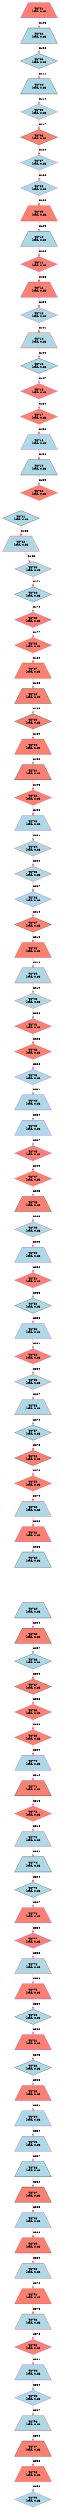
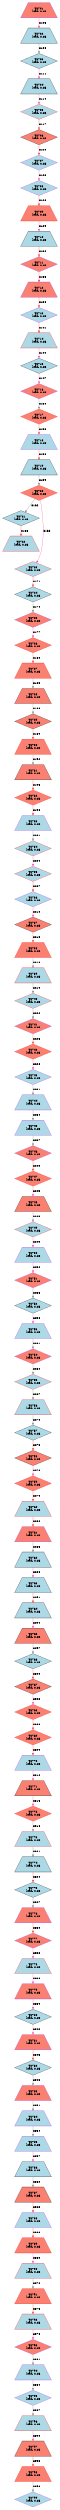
  digraph {
    node [color=purple fillcolor=lightblue shape=trapezium style=filled]
    edge [color=gray40]
    n1 [fillcolor=salmon label="T2701\n load: 0.25"]
    n2 [color=black label="T2702\n load: 0.25"]
    n3 [color=black label="T2703\n load: 0.25" shape=diamond]
    n4 [color=black label="T2704\n load: 0.25"]
    n5 [color=red label="T2705\n load: 0.25" shape=diamond]
    n6 [color=black fillcolor=salmon label="T2706\n load: 0.25" shape=diamond]
    n7 [label="T2707\n load: 0.25" shape=diamond]
    n8 [label="T2708\n load: 0.25" shape=diamond]
    n9 [color=red fillcolor=salmon label="T2709\n load: 0.25"]
    n10 [color=black label="T2710\n load: 0.25"]
    n11 [fillcolor=salmon label="T2711\n load: 0.25" shape=diamond]
    n12 [fillcolor=salmon label="T2712\n load: 0.25"]
    n13 [label="T2713\n load: 0.25" shape=diamond]
    n14 [color=red label="T2714\n load: 0.25"]
    n15 [color=black label="T2715\n load: 0.25" shape=diamond]
    n16 [fillcolor=salmon label="T2716\n load: 0.25" shape=diamond]
    n17 [color=red fillcolor=salmon label="T2717\n load: 0.25" shape=diamond]
    n18 [label="T2718\n load: 0.25"]
    n19 [color=black label="T2719\n load: 0.25"]
    n20 [color=red fillcolor=salmon label="T2720\n load: 0.25" shape=diamond]
    n21 [color=black label="T2721\n load: 0.25" shape=diamond]
    n22 [color=red label="T2722\n load: 0.25"]
    n23 [color=red label="T2723\n load: 0.25" shape=diamond]
    n24 [color=black label="T2724\n load: 0.25" shape=diamond]
    n25 [fillcolor=salmon label="T2725\n load: 0.25" shape=diamond]
    n26 [color=red fillcolor=salmon label="T2726\n load: 0.25" shape=diamond]
    n27 [color=red fillcolor=salmon label="T2727\n load: 0.25"]
    n28 [color=black fillcolor=salmon label="T2728\n load: 0.25"]
    n29 [color=black fillcolor=salmon label="T2729\n load: 0.25" shape=diamond]
    n30 [color=red fillcolor=salmon label="T2730\n load: 0.25"]
    n31 [color=black fillcolor=salmon label="T2731\n load: 0.25"]
    n32 [color=red fillcolor=salmon label="T2732\n load: 0.25" shape=diamond]
    n33 [label="T2733\n load: 0.25"]
    n34 [color=red label="T2734\n load: 0.25" shape=diamond]
    n35 [color=red label="T2735\n load: 0.25" shape=diamond]
    n36 [label="T2736\n load: 0.25" shape=diamond]
    n37 [color=black fillcolor=salmon label="T2737\n load: 0.25" shape=diamond]
    n38 [color=red fillcolor=salmon label="T2738\n load: 0.25"]
    n39 [color=red label="T2739\n load: 0.25"]
    n40 [color=red label="T2740\n load: 0.25" shape=diamond]
    n41 [fillcolor=salmon label="T2741\n load: 0.25" shape=diamond]
    n42 [color=red fillcolor=salmon label="T2742\n load: 0.25" shape=diamond]
    n43 [label="T2743\n load: 0.25" shape=diamond]
    n44 [label="T2744\n load: 0.25"]
    n45 [label="T2745\n load: 0.25"]
    n46 [fillcolor=salmon label="T2746\n load: 0.25" shape=diamond]
    n47 [color=red fillcolor=salmon label="T2747\n load: 0.25" shape=diamond]
    n48 [color=black fillcolor=salmon label="T2748\n load: 0.25"]
    n49 [color=red label="T2749\n load: 0.25" shape=diamond]
    n50 [label="T2750\n load: 0.25"]
    n51 [fillcolor=salmon label="T2751\n load: 0.25" shape=diamond]
    n52 [color=black label="T2752\n load: 0.25" shape=diamond]
    n53 [label="T2753\n load: 0.25"]
    n54 [fillcolor=salmon label="T2754\n load: 0.25" shape=diamond]
    n55 [color=red label="T2755\n load: 0.25" shape=diamond]
    n56 [color=red label="T2756\n load: 0.25"]
    n57 [color=black label="T2757\n load: 0.25" shape=diamond]
    n58 [color=black fillcolor=salmon label="T2758\n load: 0.25" shape=diamond]
    n59 [color=red fillcolor=salmon label="T2759\n load: 0.25" shape=diamond]
    n60 [color=red label="T2760\n load: 0.25"]
    n61 [fillcolor=salmon label="T2761\n load: 0.25"]
    n62 [color=black label="T2762\n load: 0.25"]
+   n63 [color=black label="T2763\n load: 0.25"]
    n64 [color=black label="T2764\n load: 0.25"]
    n65 [color=black fillcolor=salmon label="T2765\n load: 0.25"]
    n66 [color=black label="T2766\n load: 0.25" shape=diamond]
    n67 [color=black fillcolor=salmon label="T2767\n load: 0.25" shape=diamond]
    n68 [color=red fillcolor=salmon label="T2768\n load: 0.25" shape=diamond]
    n69 [color=red fillcolor=salmon label="T2769\n load: 0.25" shape=diamond]
    n70 [label="T2770\n load: 0.25"]
    n71 [color=black fillcolor=salmon label="T2771\n load: 0.25"]
    n72 [color=red fillcolor=salmon label="T2772\n load: 0.25" shape=diamond]
    n73 [color=red label="T2773\n load: 0.25"]
    n74 [color=black label="T2774\n load: 0.25"]
    n75 [color=black label="T2775\n load: 0.25" shape=diamond]
    n76 [fillcolor=salmon label="T2776\n load: 0.25"]
    n77 [fillcolor=salmon label="T2777\n load: 0.25" shape=diamond]
    n78 [color=red label="T2778\n load: 0.25"]
    n79 [fillcolor=salmon label="T2779\n load: 0.25"]
    n80 [color=black label="T2780\n load: 0.25" shape=diamond]
    n81 [fillcolor=salmon label="T2781\n load: 0.25"]
    n82 [color=black label="T2782\n load: 0.25" shape=diamond]
    n83 [fillcolor=salmon label="T2783\n load: 0.25"]
    n84 [label="T2784\n load: 0.25"]
    n85 [label="T2785\n load: 0.25"]
    n86 [color=black label="T2786\n load: 0.25"]
    n87 [color=black fillcolor=salmon label="T2787\n load: 0.25"]
    n88 [label="T2788\n load: 0.25"]
    n89 [color=red fillcolor=salmon label="T2789\n load: 0.25"]
    n90 [color=red label="T2790\n load: 0.25"]
    n91 [color=red fillcolor=salmon label="T2791\n load: 0.25"]
    n92 [color=red label="T2792\n load: 0.25"]
    n93 [fillcolor=salmon label="T2793\n load: 0.25" shape=diamond]
    n94 [label="T2794\n load: 0.25"]
    n95 [label="T2795\n load: 0.25" shape=diamond]
    n96 [color=red label="T2796\n load: 0.25"]
    n97 [color=black fillcolor=salmon label="T2797\n load: 0.25"]
    n98 [color=red fillcolor=salmon label="T2798\n load: 0.25"]
    n99 [label="T2799\n load: 0.25" shape=diamond]
    n1 -> n2 [color=deeppink label=8105]
    n2 -> n3 [label=8108]
    n3 -> n4 [color=deeppink label=8111]
    n4 -> n5 [color=deeppink label=8114]
    n5 -> n6 [color=red label=8117]
    n6 -> n7 [color=red label=8120]
    n7 -> n8 [color=deeppink label=8123]
    n8 -> n9 [color=red label=8126]
    n9 -> n10 [color=deeppink label=8129]
    n10 -> n11 [color=red label=8132]
    n11 -> n12 [color=red label=8135]
    n12 -> n13 [color=red label=8138]
    n13 -> n14 [color=red label=8141]
    n14 -> n15 [color=deeppink label=8144]
    n15 -> n16 [color=deeppink label=8147]
    n16 -> n17 [label=8150]
    n17 -> n18 [color=red label=8153]
    n18 -> n19 [color=red label=8156]
    n19 -> n20 [label=8159]
+   n20 -> n21 [label=8162]
    n21 -> n22 [color=red label=8165]
-   n22 -> n23 [color=deeppink label=8168]
+   n20 -> n23 [color=deeppink label=8168]
    n23 -> n24 [color=red label=8171]
    n24 -> n25 [label=8174]
    n25 -> n26 [color=deeppink label=8177]
    n26 -> n27 [color=red label=8180]
    n27 -> n28 [label=8183]
    n28 -> n29 [label=8186]
    n29 -> n30 [color=red label=8189]
    n30 -> n31 [label=8192]
    n31 -> n32 [color=red label=8195]
    n32 -> n33 [color=red label=8198]
    n33 -> n34 [label=8201]
    n34 -> n35 [color=deeppink label=8204]
    n35 -> n36 [color=red label=8207]
    n36 -> n37 [color=deeppink label=8210]
    n37 -> n38 [color=red label=8213]
    n38 -> n39 [label=8216]
    n39 -> n40 [label=8219]
    n40 -> n41 [label=8222]
    n41 -> n42 [color=red label=8225]
    n42 -> n43 [color=deeppink label=8228]
    n43 -> n44 [label=8231]
    n44 -> n45 [label=8234]
    n45 -> n46 [label=8237]
    n46 -> n47 [color=red label=8240]
    n47 -> n48 [color=deeppink label=8243]
    n48 -> n49 [label=8246]
    n49 -> n50 [color=deeppink label=8249]
    n50 -> n51 [color=deeppink label=8252]
    n51 -> n52 [label=8255]
    n52 -> n53 [color=deeppink label=8258]
    n53 -> n54 [label=8261]
    n54 -> n55 [label=8264]
    n55 -> n56 [label=8267]
    n56 -> n57 [label=8270]
    n57 -> n58 [color=red label=8273]
    n58 -> n59 [color=deeppink label=8276]
    n59 -> n60 [color=red label=8279]
    n60 -> n61 [color=red label=8282]
    n61 -> n62 [label=8285]
+   n62 -> n63 [color=deeppink label=8288]
+   n63 -> n64 [color=red label=8291]
    n64 -> n65 [color=deeppink label=8294]
    n65 -> n66 [label=8297]
    n66 -> n67 [color=red label=8300]
    n67 -> n68 [color=deeppink label=8303]
    n68 -> n69 [color=red label=8306]
    n69 -> n70 [color=red label=8309]
    n70 -> n71 [color=deeppink label=8312]
    n71 -> n72 [color=deeppink label=8315]
    n72 -> n73 [label=8318]
    n73 -> n74 [label=8321]
    n74 -> n75 [color=red label=8324]
    n75 -> n76 [label=8327]
    n76 -> n77 [color=red label=8330]
    n77 -> n78 [color=deeppink label=8333]
    n78 -> n79 [color=deeppink label=8336]
    n79 -> n80 [color=deeppink label=8339]
    n80 -> n81 [color=deeppink label=8342]
    n81 -> n82 [color=red label=8345]
    n82 -> n83 [label=8348]
    n83 -> n84 [label=8351]
    n84 -> n85 [label=8354]
    n85 -> n86 [color=deeppink label=8357]
    n86 -> n87 [label=8360]
    n87 -> n88 [color=red label=8363]
    n88 -> n89 [color=red label=8366]
    n89 -> n90 [color=deeppink label=8369]
    n90 -> n91 [label=8372]
    n91 -> n92 [color=red label=8375]
    n92 -> n93 [color=deeppink label=8378]
    n93 -> n94 [label=8381]
    n94 -> n95 [label=8384]
    n95 -> n96 [label=8387]
    n96 -> n97 [color=deeppink label=8390]
    n97 -> n98 [color=red label=8393]
    n98 -> n99 [label=8396]
  }
